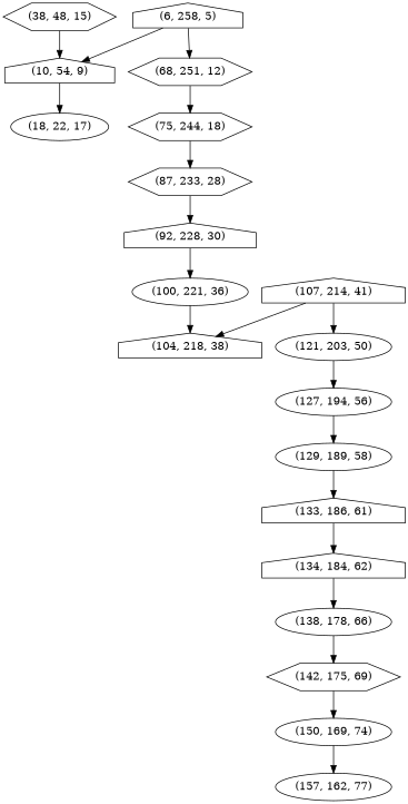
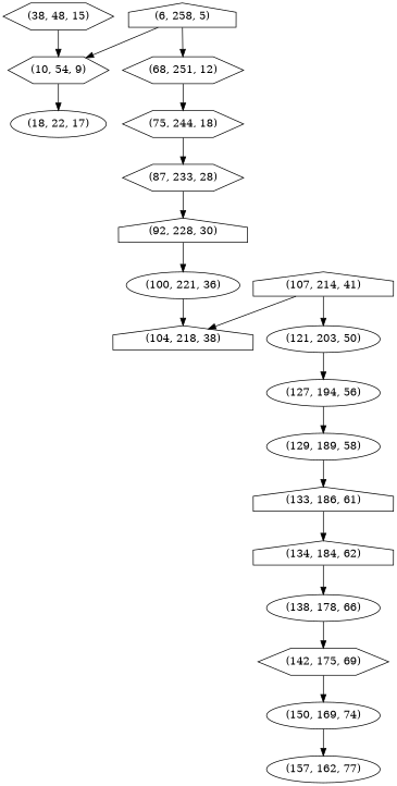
  digraph {
    node [shape=ellipse]
    "(6, 258, 5)" [shape=house]
-   "(10, 54, 9)" [shape=house]
+   "(10, 54, 9)" [shape=hexagon]
    "(68, 251, 12)" [shape=hexagon]
    "(18, 22, 17)"
    "(75, 244, 18)" [shape=hexagon]
    "(38, 48, 15)" [shape=hexagon]
    "(87, 233, 28)" [shape=hexagon]
    "(92, 228, 30)" [shape=house]
    "(100, 221, 36)"
    "(104, 218, 38)" [shape=house]
    "(107, 214, 41)" [shape=house]
    "(121, 203, 50)"
    "(127, 194, 56)"
    "(129, 189, 58)"
    "(133, 186, 61)" [shape=house]
    "(134, 184, 62)" [shape=house]
    "(138, 178, 66)"
    "(142, 175, 69)" [shape=hexagon]
    "(150, 169, 74)"
    "(157, 162, 77)"
    "(6, 258, 5)" -> "(10, 54, 9)"
    "(6, 258, 5)" -> "(68, 251, 12)"
    "(10, 54, 9)" -> "(18, 22, 17)"
    "(68, 251, 12)" -> "(75, 244, 18)"
    "(75, 244, 18)" -> "(87, 233, 28)"
    "(38, 48, 15)" -> "(10, 54, 9)"
    "(87, 233, 28)" -> "(92, 228, 30)"
    "(92, 228, 30)" -> "(100, 221, 36)"
    "(100, 221, 36)" -> "(104, 218, 38)"
    "(107, 214, 41)" -> "(104, 218, 38)"
    "(107, 214, 41)" -> "(121, 203, 50)"
    "(121, 203, 50)" -> "(127, 194, 56)"
    "(127, 194, 56)" -> "(129, 189, 58)"
    "(129, 189, 58)" -> "(133, 186, 61)"
    "(133, 186, 61)" -> "(134, 184, 62)"
    "(134, 184, 62)" -> "(138, 178, 66)"
    "(138, 178, 66)" -> "(142, 175, 69)"
    "(142, 175, 69)" -> "(150, 169, 74)"
    "(150, 169, 74)" -> "(157, 162, 77)"
  }
